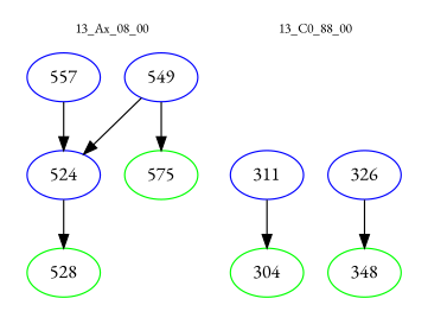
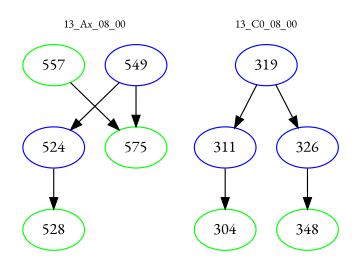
  digraph {
    fontname="EB Garamond"
    node [color=blue fontname="EB Garamond"]
    edge [color=black fontname="EB Garamond"]
    n1 [label=549]
    n2 [label=524]
-   n3 [label=557]
+   n3 [color=green label=557]
    n4 [color=green label=528]
    n5 [color=green label=575]
+   n6 [label=319]
    n7 [label=311]
    n8 [label=326]
    n9 [color=green label=304]
    n10 [color=green label=348]
    subgraph cluster_1 {
      color=white
      fontsize=10
      label="13_Ax_08_00"
      n1
      n2
      n3
      n4
      n5
    }
    subgraph cluster_2 {
      color=white
      fontsize=10
-     label="13_C0_88_00"
+     label="13_C0_08_00"
+     n6
      n7
      n8
      n9
      n10
    }
    n1 -> n2
    n1 -> n5
    n2 -> n4
-   n3 -> n2
+   n3 -> n5
+   n6 -> n7
+   n6 -> n8
    n7 -> n9
    n8 -> n10
  }
